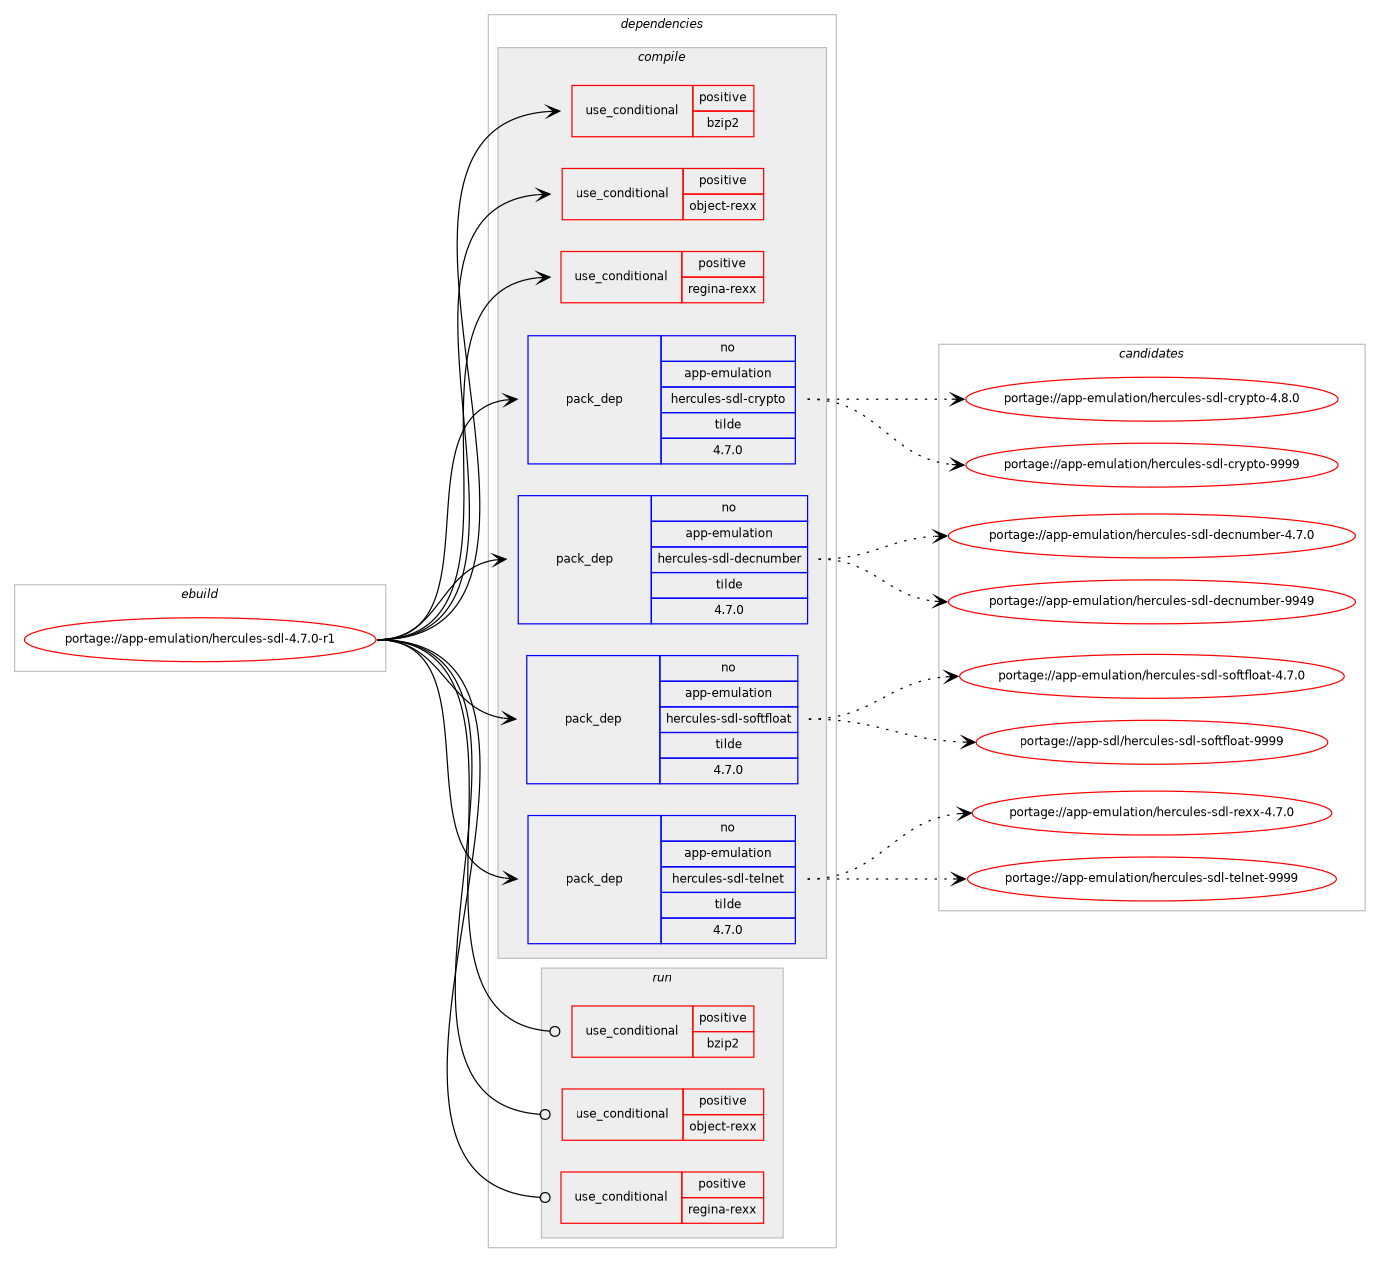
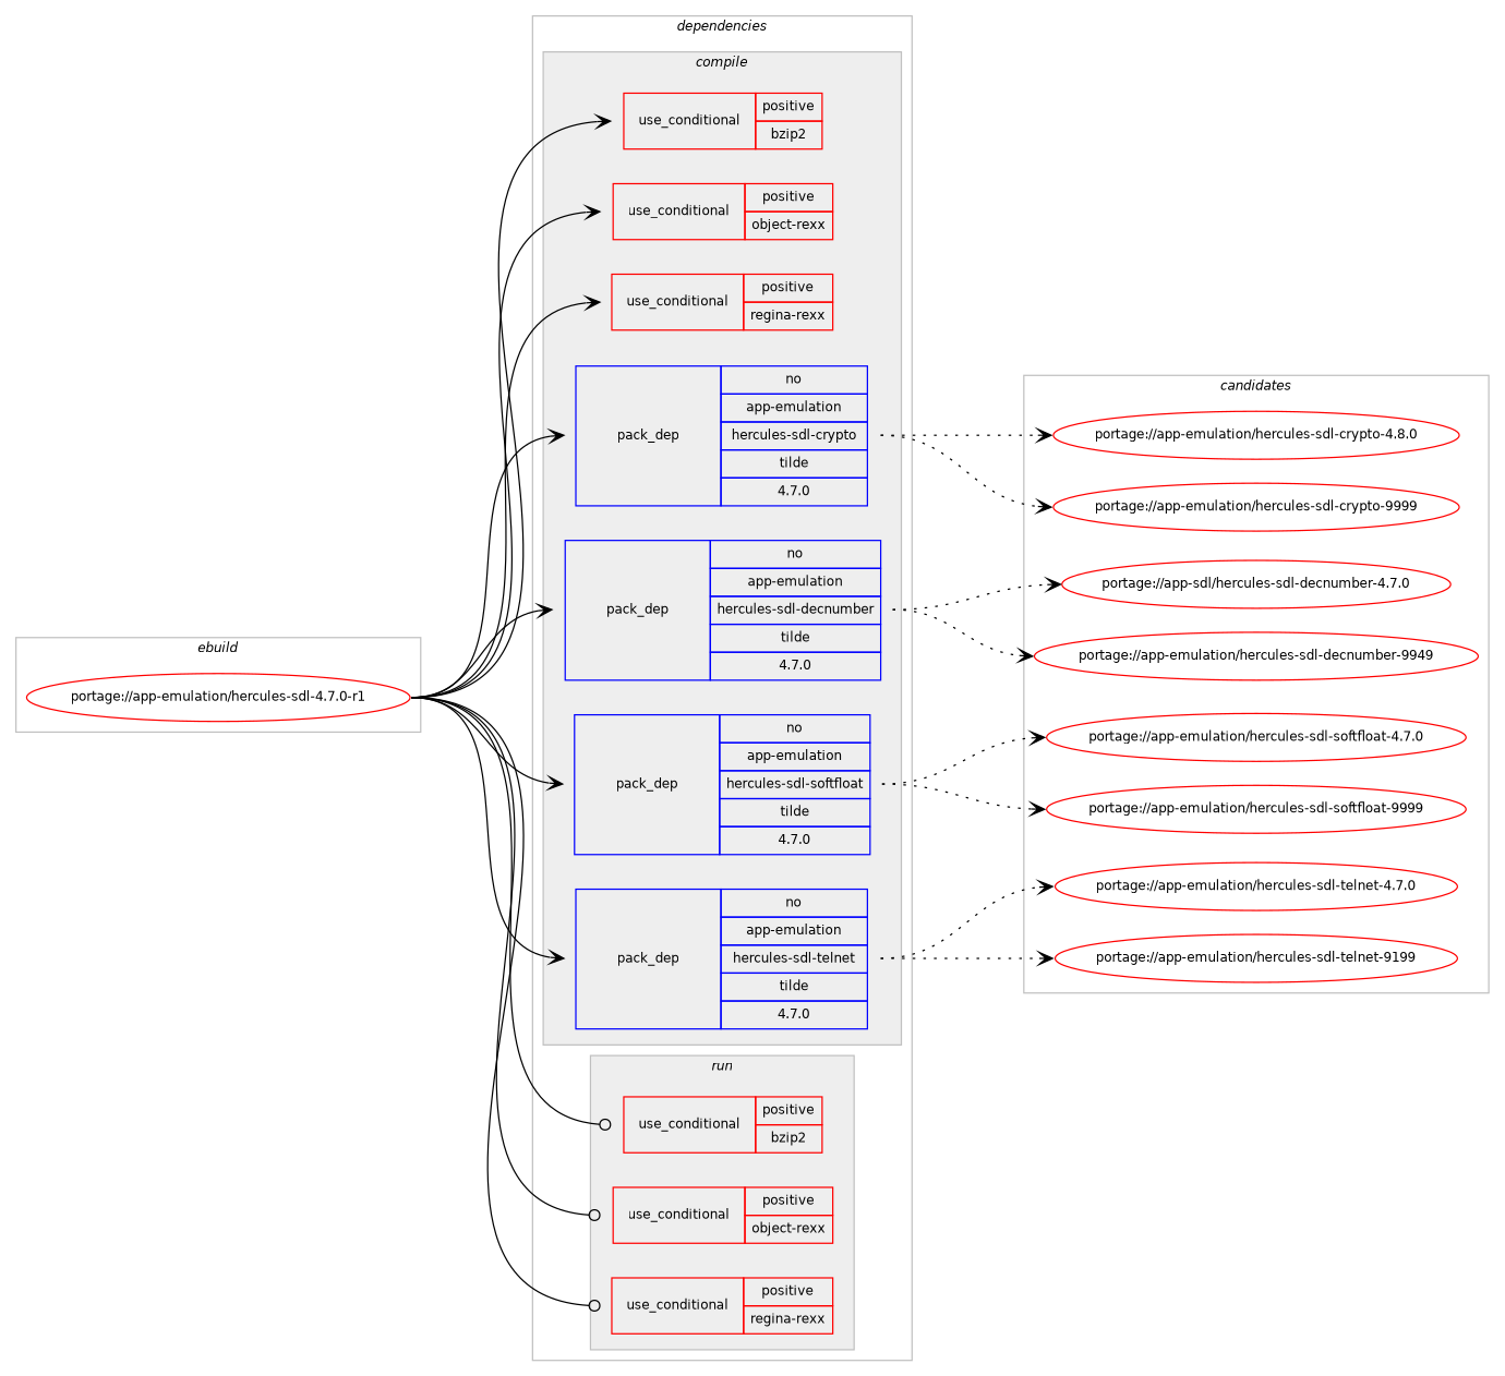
  digraph {
    compound=true
    concentrate=true
    fontname=Helvetica
    fontsize=10
    newrank=true
    rankdir=LR
    ranksep=1.5
    node [color=red fontname=Helvetica fontsize=10 shape=none]
    edge [arrowhead=vee headport=w style=solid tailport=e weight=20]
    n1 [label="portage://app-emulation/hercules-sdl-4.7.0-r1" width=4 shape=""]
    n2 [label=<<TABLE BORDER="0" CELLBORDER="1" CELLSPACING="0" CELLPADDING="4"><TR><TD ROWSPAN="3" CELLPADDING="10">use_conditional</TD></TR><TR><TD>positive</TD></TR><TR><TD>bzip2</TD></TR></TABLE>>]
    n3 [label=<<TABLE BORDER="0" CELLBORDER="1" CELLSPACING="0" CELLPADDING="4"><TR><TD ROWSPAN="3" CELLPADDING="10">use_conditional</TD></TR><TR><TD>positive</TD></TR><TR><TD>object-rexx</TD></TR></TABLE>>]
    n4 [label=<<TABLE BORDER="0" CELLBORDER="1" CELLSPACING="0" CELLPADDING="4"><TR><TD ROWSPAN="3" CELLPADDING="10">use_conditional</TD></TR><TR><TD>positive</TD></TR><TR><TD>regina-rexx</TD></TR></TABLE>>]
    n5 [color=blue label=<<TABLE BORDER="0" CELLBORDER="1" CELLSPACING="0" CELLPADDING="4" WIDTH="220"><TR><TD ROWSPAN="6" CELLPADDING="30">pack_dep</TD></TR><TR><TD WIDTH="110">no</TD></TR><TR><TD>app-emulation</TD></TR><TR><TD>hercules-sdl-crypto</TD></TR><TR><TD>tilde</TD></TR><TR><TD>4.7.0</TD></TR></TABLE>>]
    n6 [color=blue label=<<TABLE BORDER="0" CELLBORDER="1" CELLSPACING="0" CELLPADDING="4" WIDTH="220"><TR><TD ROWSPAN="6" CELLPADDING="30">pack_dep</TD></TR><TR><TD WIDTH="110">no</TD></TR><TR><TD>app-emulation</TD></TR><TR><TD>hercules-sdl-decnumber</TD></TR><TR><TD>tilde</TD></TR><TR><TD>4.7.0</TD></TR></TABLE>>]
    n7 [color=blue label=<<TABLE BORDER="0" CELLBORDER="1" CELLSPACING="0" CELLPADDING="4" WIDTH="220"><TR><TD ROWSPAN="6" CELLPADDING="30">pack_dep</TD></TR><TR><TD WIDTH="110">no</TD></TR><TR><TD>app-emulation</TD></TR><TR><TD>hercules-sdl-softfloat</TD></TR><TR><TD>tilde</TD></TR><TR><TD>4.7.0</TD></TR></TABLE>>]
    n8 [color=blue label=<<TABLE BORDER="0" CELLBORDER="1" CELLSPACING="0" CELLPADDING="4" WIDTH="220"><TR><TD ROWSPAN="6" CELLPADDING="30">pack_dep</TD></TR><TR><TD WIDTH="110">no</TD></TR><TR><TD>app-emulation</TD></TR><TR><TD>hercules-sdl-telnet</TD></TR><TR><TD>tilde</TD></TR><TR><TD>4.7.0</TD></TR></TABLE>>]
    n9 [label=<<TABLE BORDER="0" CELLBORDER="1" CELLSPACING="0" CELLPADDING="4"><TR><TD ROWSPAN="3" CELLPADDING="10">use_conditional</TD></TR><TR><TD>positive</TD></TR><TR><TD>bzip2</TD></TR></TABLE>>]
    n10 [label=<<TABLE BORDER="0" CELLBORDER="1" CELLSPACING="0" CELLPADDING="4"><TR><TD ROWSPAN="3" CELLPADDING="10">use_conditional</TD></TR><TR><TD>positive</TD></TR><TR><TD>object-rexx</TD></TR></TABLE>>]
    n11 [label=<<TABLE BORDER="0" CELLBORDER="1" CELLSPACING="0" CELLPADDING="4"><TR><TD ROWSPAN="3" CELLPADDING="10">use_conditional</TD></TR><TR><TD>positive</TD></TR><TR><TD>regina-rexx</TD></TR></TABLE>>]
-   n12 [label="portage://app-emulation/hercules-sdl-decnumber-4.7.0" width=4 shape=""]
+   n12 [label="portage://app-sdl/hercules-sdl-decnumber-4.7.0" width=4 shape=""]
    n13 [label="portage://app-emulation/hercules-sdl-decnumber-9949" width=4 shape=""]
    n14 [label="portage://app-emulation/hercules-sdl-crypto-4.8.0" width=4 shape=""]
    n15 [label="portage://app-emulation/hercules-sdl-crypto-9999" width=4 shape=""]
    n16 [label="portage://app-emulation/hercules-sdl-softfloat-4.7.0" width=4 shape=""]
-   n17 [label="portage://app-sdl/hercules-sdl-softfloat-9999" width=4 shape=""]
-   n18 [label="portage://app-emulation/hercules-sdl-rexx-4.7.0" width=4 shape=""]
-   n19 [label="portage://app-emulation/hercules-sdl-telnet-9999" width=4 shape=""]
+   n17 [label="portage://app-emulation/hercules-sdl-softfloat-9999" width=4 shape=""]
+   n18 [label="portage://app-emulation/hercules-sdl-telnet-4.7.0" width=4 shape=""]
+   n19 [label="portage://app-emulation/hercules-sdl-telnet-9199" width=4 shape=""]
    subgraph cluster_1 {
      color=gray
      label=<<i>ebuild</i>>
      rank=same
      n1
    }
    subgraph cluster_2 {
      color=gray
      label=<<i>dependencies</i>>
      subgraph cluster_3 {
        color=gray
        fillcolor="#eeeeee"
        label=<<i>compile</i>>
        style=filled
        subgraph sub_4 {
          color=gray
          fillcolor="#eeeeee"
          label=<<i>compile</i>>
          style=filled
          n2
        }
        subgraph sub_5 {
          color=gray
          fillcolor="#eeeeee"
          label=<<i>compile</i>>
          style=filled
          n3
        }
        subgraph sub_6 {
          color=gray
          fillcolor="#eeeeee"
          label=<<i>compile</i>>
          style=filled
          n4
        }
        subgraph sub_7 {
          color=gray
          fillcolor="#eeeeee"
          label=<<i>compile</i>>
          style=filled
          n5
        }
        subgraph sub_8 {
          color=gray
          fillcolor="#eeeeee"
          label=<<i>compile</i>>
          style=filled
          n6
        }
        subgraph sub_9 {
          color=gray
          fillcolor="#eeeeee"
          label=<<i>compile</i>>
          style=filled
          n7
        }
        subgraph sub_10 {
          color=gray
          fillcolor="#eeeeee"
          label=<<i>compile</i>>
          style=filled
          n8
        }
      }
      subgraph cluster_11 {
        color=gray
        fillcolor="#eeeeee"
        label=<<i>compile and run</i>>
        style=filled
      }
      subgraph cluster_12 {
        color=gray
        fillcolor="#eeeeee"
        label=<<i>run</i>>
        style=filled
        subgraph sub_13 {
          color=gray
          fillcolor="#eeeeee"
          label=<<i>run</i>>
          style=filled
          n9
        }
        subgraph sub_14 {
          color=gray
          fillcolor="#eeeeee"
          label=<<i>run</i>>
          style=filled
          n10
        }
        subgraph sub_15 {
          color=gray
          fillcolor="#eeeeee"
          label=<<i>run</i>>
          style=filled
          n11
        }
      }
    }
    subgraph cluster_16 {
      color=gray
      label=<<i>candidates</i>>
      rank=same
      subgraph sub_17 {
        color=black
        label=<<i>candidates</i>>
        nodesep=1
        rank=same
        n12
        n13
      }
      subgraph sub_18 {
        color=black
        label=<<i>candidates</i>>
        nodesep=1
        rank=same
        n14
        n15
      }
      subgraph sub_19 {
        color=black
        label=<<i>candidates</i>>
        nodesep=1
        rank=same
        n16
        n17
      }
      subgraph sub_20 {
        color=black
        label=<<i>candidates</i>>
        nodesep=1
        rank=same
        n18
        n19
      }
    }
    n1 -> n2
    n1 -> n3
    n1 -> n4
    n1 -> n5
    n1 -> n6
    n1 -> n7
    n1 -> n8
    n1 -> n9 [arrowhead=odot]
    n1 -> n10 [arrowhead=odot]
    n1 -> n11 [arrowhead=odot]
    n5 -> n14 [style=dotted weight=100]
    n5 -> n15 [style=dotted weight=100]
    n6 -> n12 [style=dotted weight=100]
    n6 -> n13 [style=dotted weight=100]
    n7 -> n16 [style=dotted weight=100]
    n7 -> n17 [style=dotted weight=100]
    n8 -> n18 [style=dotted weight=100]
    n8 -> n19 [style=dotted weight=100]
  }
